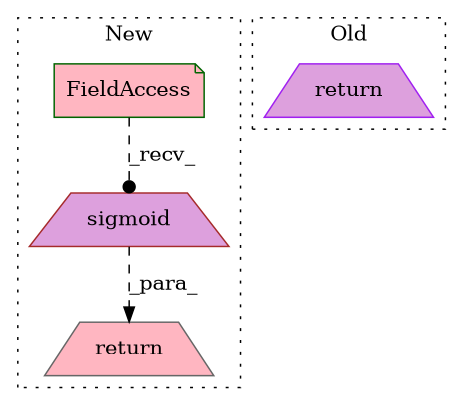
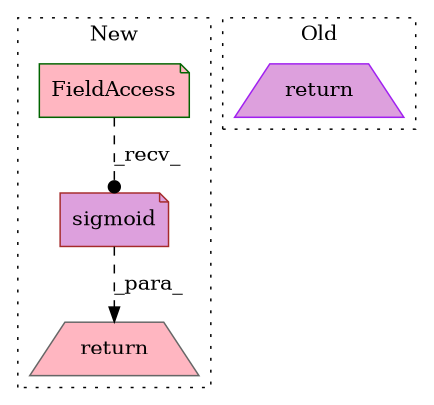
  digraph {
    node [a=41 l=7 shape=note style=filled fillcolor=plum]
    edge [color=black style=dashed]
-   n1 [a=32 l="8,1" label=sigmoid s="7701,7716" shape=trapezium color=brown]
+   n1 [a=32 l="8,1" label=sigmoid s="7701,7716" color=brown]
    n2 [label=return s=7791 shape=trapezium fillcolor=lightpink color=gray40]
    n3 [a=22 l=15 label=FieldAccess s=7685 fillcolor=lightpink color=darkgreen]
    n4 [label=return s=6178 shape=trapezium color=purple]
    subgraph cluster_1 {
      label=New
      style=dotted
      n1
      n2
      n3
    }
    subgraph cluster_2 {
      label=Old
      style=dotted
      n4
    }
    n1 -> n2 [label=_para_ arrowhead=normal]
    n3 -> n1 [label=_recv_ arrowhead=dot]
  }
